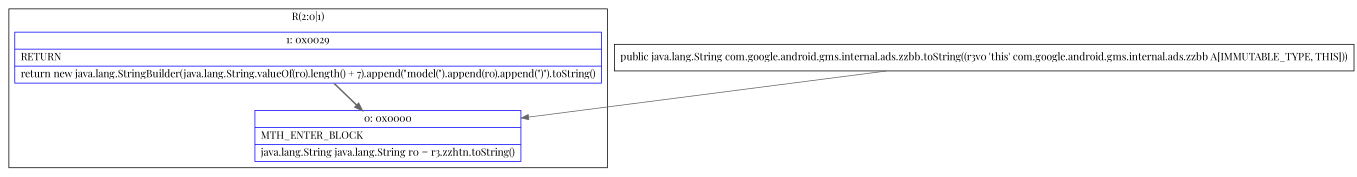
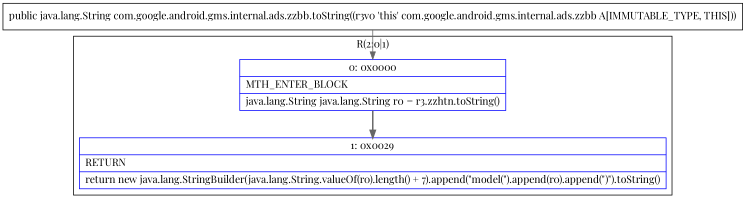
  digraph {
    fontname="Playfair Display"
    node [color=blue shape=record fontname="Playfair Display"]
    edge [color=gray40 arrowhead=normal fontname="Playfair Display"]
    n1 [label="{0\:\ 0x0000|MTH_ENTER_BLOCK\l|java.lang.String java.lang.String r0 = r3.zzhtn.toString()\l}"]
    n2 [label="{1\:\ 0x0029|RETURN\l|return new java.lang.StringBuilder(java.lang.String.valueOf(r0).length() + 7).append(\"model(\").append(r0).append(\")\").toString()\l}"]
    n3 [label="{public java.lang.String com.google.android.gms.internal.ads.zzbb.toString((r3v0 'this' com.google.android.gms.internal.ads.zzbb A[IMMUTABLE_TYPE, THIS])) }" color=""]
    subgraph cluster_1 {
      label="R(2:0|1)"
      n1
      n2
    }
-   n2 -> n1 [style=bold]
+   n1 -> n2 [style=bold]
    n3 -> n1 [style=solid]
  }
